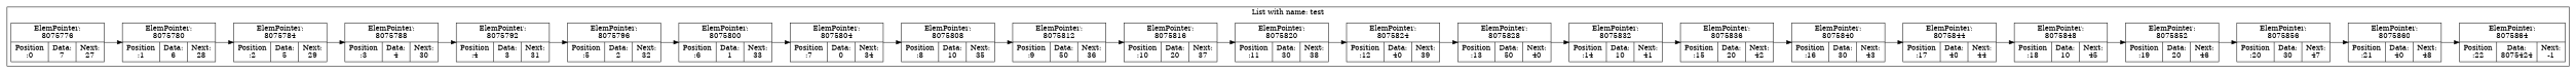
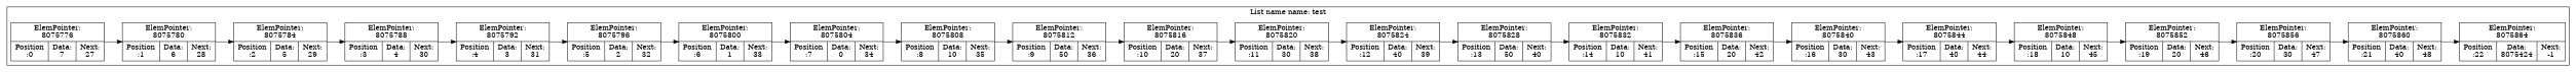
  digraph {
    rankdir=LR
    node [shape=record]
    n1 [label="ElemPointer:\n8075776 | {Position\n:0 | Data:\n7 | Next:\n27}"]
    n2 [label="ElemPointer:\n8075780 | {Position\n:1 | Data:\n6 | Next:\n28}"]
    n3 [label="ElemPointer:\n8075784 | {Position\n:2 | Data:\n5 | Next:\n29}"]
    n4 [label="ElemPointer:\n8075788 | {Position\n:3 | Data:\n4 | Next:\n30}"]
    n5 [label="ElemPointer:\n8075792 | {Position\n:4 | Data:\n3 | Next:\n31}"]
    n6 [label="ElemPointer:\n8075796 | {Position\n:5 | Data:\n2 | Next:\n32}"]
    n7 [label="ElemPointer:\n8075800 | {Position\n:6 | Data:\n1 | Next:\n33}"]
    n8 [label="ElemPointer:\n8075804 | {Position\n:7 | Data:\n0 | Next:\n34}"]
    n9 [label="ElemPointer:\n8075808 | {Position\n:8 | Data:\n10 | Next:\n35}"]
    n10 [label="ElemPointer:\n8075812 | {Position\n:9 | Data:\n50 | Next:\n36}"]
    n11 [label="ElemPointer:\n8075816 | {Position\n:10 | Data:\n20 | Next:\n37}"]
    n12 [label="ElemPointer:\n8075820 | {Position\n:11 | Data:\n30 | Next:\n38}"]
    n13 [label="ElemPointer:\n8075824 | {Position\n:12 | Data:\n40 | Next:\n39}"]
    n14 [label="ElemPointer:\n8075828 | {Position\n:13 | Data:\n50 | Next:\n40}"]
    n15 [label="ElemPointer:\n8075832 | {Position\n:14 | Data:\n10 | Next:\n41}"]
    n16 [label="ElemPointer:\n8075836 | {Position\n:15 | Data:\n20 | Next:\n42}"]
    n17 [label="ElemPointer:\n8075840 | {Position\n:16 | Data:\n30 | Next:\n43}"]
    n18 [label="ElemPointer:\n8075844 | {Position\n:17 | Data:\n40 | Next:\n44}"]
    n19 [label="ElemPointer:\n8075848 | {Position\n:18 | Data:\n10 | Next:\n45}"]
    n20 [label="ElemPointer:\n8075852 | {Position\n:19 | Data:\n20 | Next:\n46}"]
    n21 [label="ElemPointer:\n8075856 | {Position\n:20 | Data:\n30 | Next:\n47}"]
    n22 [label="ElemPointer:\n8075860 | {Position\n:21 | Data:\n40 | Next:\n48}"]
    n23 [label="ElemPointer:\n8075864 | {Position\n:22 | Data:\n8075424 | Next:\n-1}"]
    subgraph cluster_1 {
-     label="List with name: test"
+     label="List name name: test"
      n1
      n2
      n3
      n4
      n5
      n6
      n7
      n8
      n9
      n10
      n11
      n12
      n13
      n14
      n15
      n16
      n17
      n18
      n19
      n20
      n21
      n22
      n23
    }
    n1 -> n2
    n2 -> n3
    n3 -> n4
    n4 -> n5
    n5 -> n6
    n6 -> n7
    n7 -> n8
    n8 -> n9
    n9 -> n10
    n10 -> n11
    n11 -> n12
    n12 -> n13
    n13 -> n14
    n14 -> n15
    n15 -> n16
    n16 -> n17
    n17 -> n18
    n18 -> n19
    n19 -> n20
    n20 -> n21
    n21 -> n22
    n22 -> n23
  }
